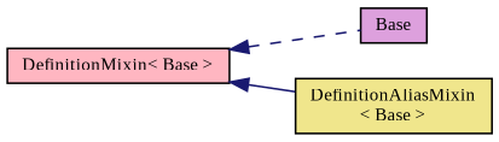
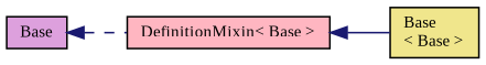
  digraph {
    fontname="Liberation Serif"
    rankdir=LR
    node [color=black fontname="Liberation Serif" fontsize=10 shape=record style=filled]
    edge [color=midnightblue dir=back fontname="Liberation Serif" fontsize=10 labelfontname=Helvetica labelfontsize=10]
    n1 [fillcolor=plum height=0.2 label=Base width=0.4]
    n2 [fillcolor=lightpink height=0.2 label="DefinitionMixin\< Base \>" width=0.4]
-   n3 [fillcolor=khaki height=0.2 label="DefinitionAliasMixin\l\< Base \>" width=0.4]
-   n2 -> n1 [style=dashed]
+   n3 [fillcolor=khaki height=0.2 label="Base\l\< Base \>" width=0.4]
+   n1 -> n2 [style=dashed]
    n2 -> n3 [style=solid]
  }
